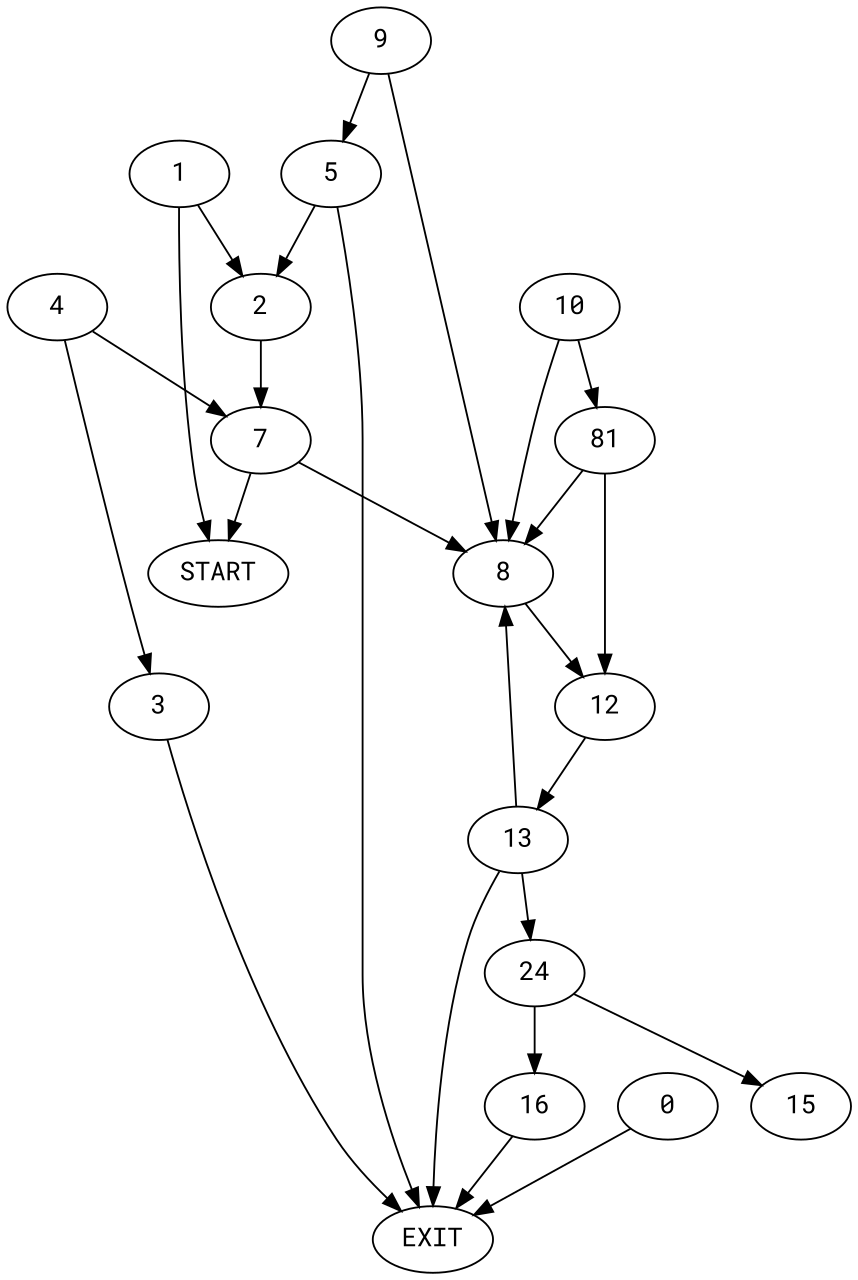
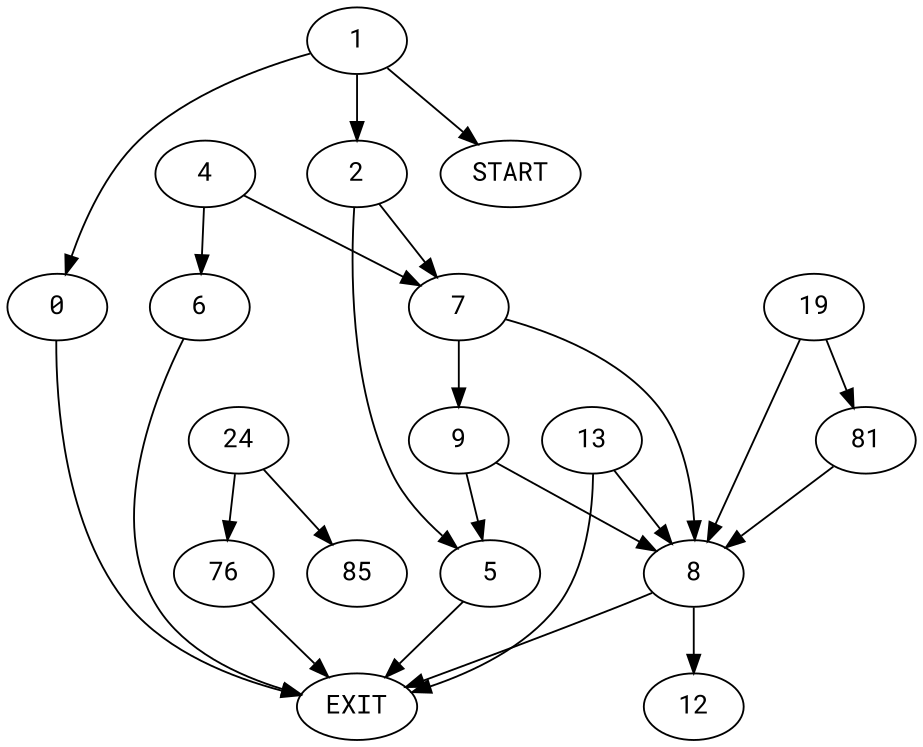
  digraph {
    fontname="Roboto Mono"
    node [fontname="Roboto Mono"]
    edge [fontname="Roboto Mono"]
    n1 [label=START]
    1
    2
    n4 [label=0]
    n5 [label=EXIT]
    5
    7
    4
-   6 [label=3]
+   6
    8
    9
    12
-   10
+   10 [label=19]
    n14 [label=81]
    13
    n16 [label=24]
-   15
-   16
+   15 [label=85]
+   16 [label=76]
    1 -> n1
    1 -> 2
-   5 -> 2
+   1 -> n4
+   2 -> 5
    2 -> 7
    n4 -> n5
    5 -> n5
    7 -> 8
-   7 -> n1
+   7 -> 9
    4 -> 7
    4 -> 6
    6 -> n5
+   8 -> n5
    8 -> 12
    9 -> 5
    9 -> 8
-   12 -> 13
    10 -> 8
    10 -> n14
    n14 -> 8
-   n14 -> 12
    13 -> n5
    13 -> 8
-   13 -> n16
    n16 -> 15
    n16 -> 16
    16 -> n5
  }
